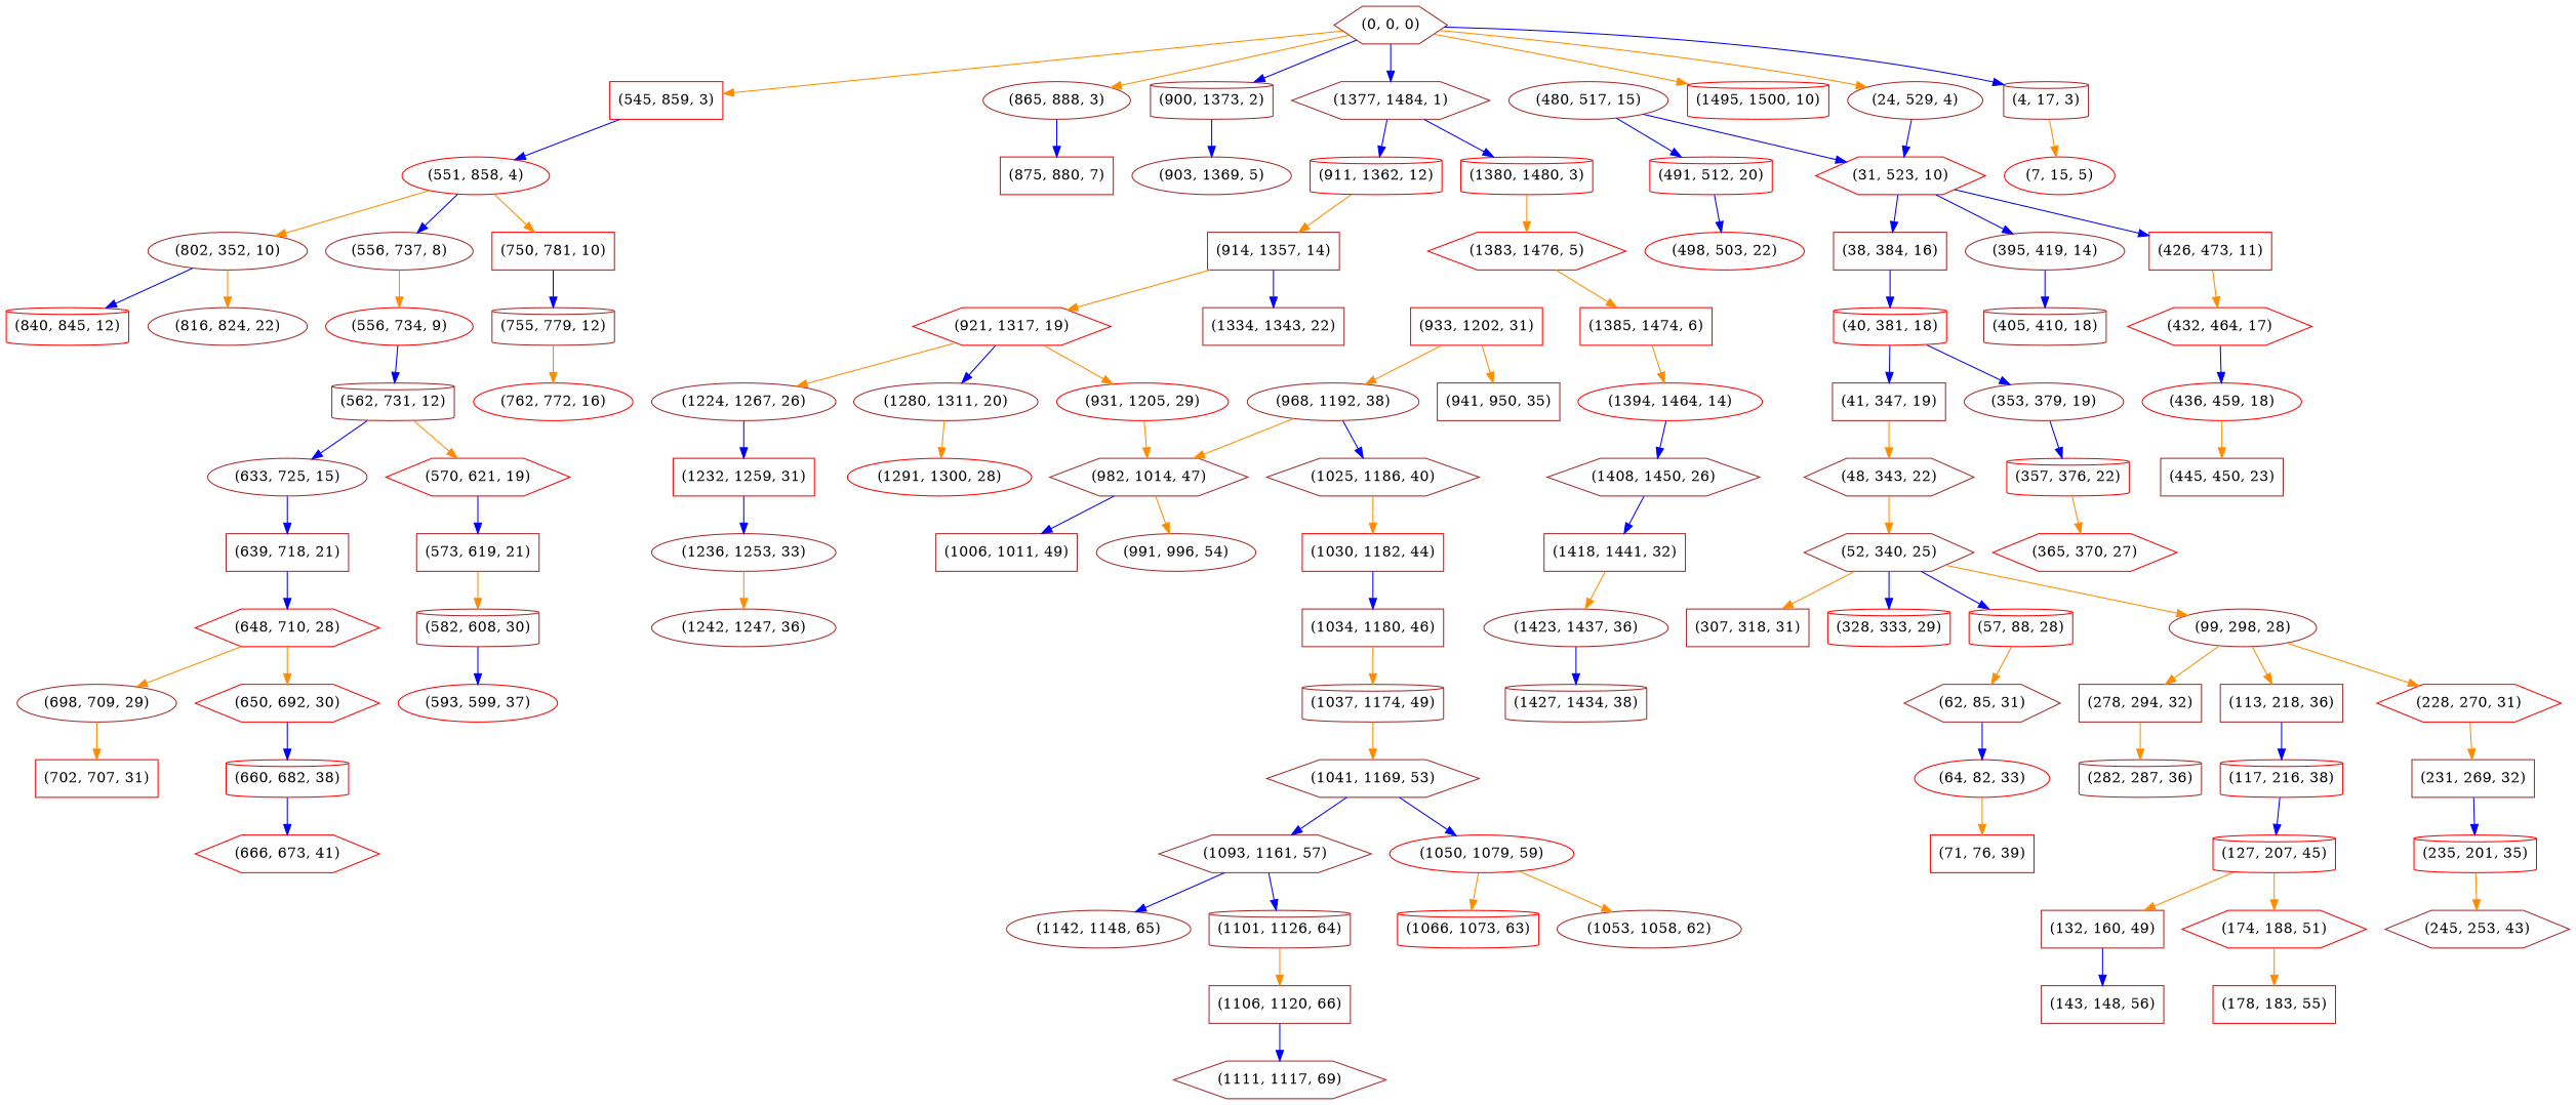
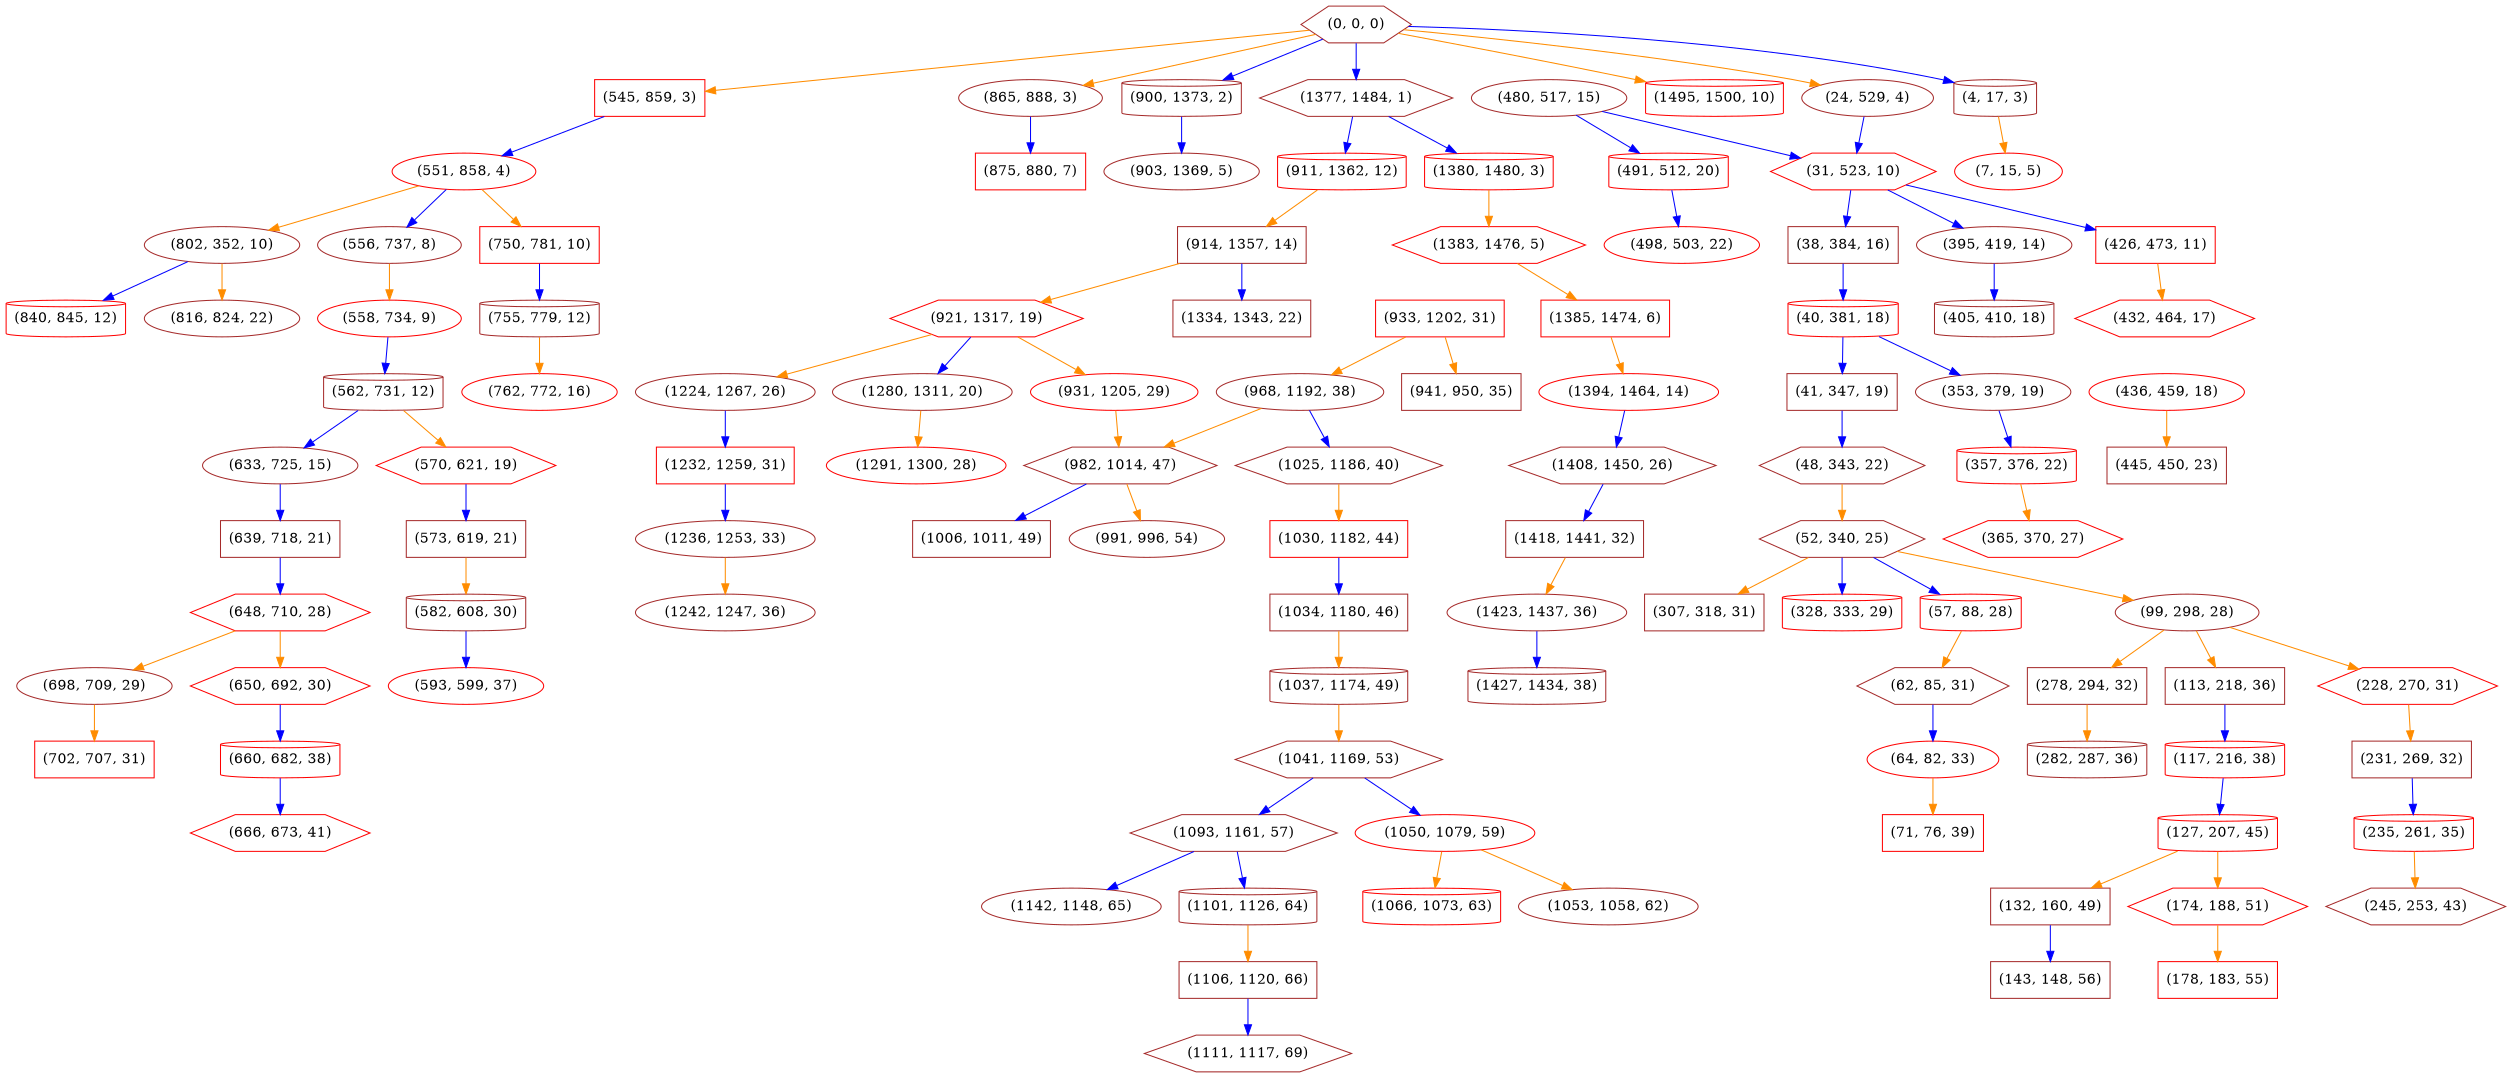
  digraph {
    node [color=brown shape=ellipse]
    edge [color=blue]
    "(0, 0, 0)" [shape=hexagon]
    "(4, 17, 3)" [shape=cylinder]
    "(24, 529, 4)"
    "(545, 859, 3)" [color=red shape=box]
    "(865, 888, 3)"
    "(900, 1373, 2)" [shape=cylinder]
    "(1377, 1484, 1)" [shape=hexagon]
    "(1495, 1500, 10)" [color=red shape=cylinder]
    "(7, 15, 5)" [color=red]
    "(31, 523, 10)" [color=red shape=hexagon]
    "(551, 858, 4)" [color=red]
    "(875, 880, 7)" [color=red shape=box]
    "(903, 1369, 5)"
    "(911, 1362, 12)" [color=red shape=cylinder]
    "(1380, 1480, 3)" [color=red shape=cylinder]
    "(38, 384, 16)" [shape=box]
    "(395, 419, 14)"
    "(426, 473, 11)" [color=red shape=box]
    "(40, 381, 18)" [color=red shape=cylinder]
    "(405, 410, 18)" [shape=cylinder]
    "(432, 464, 17)" [color=red shape=hexagon]
    "(480, 517, 15)"
    "(491, 512, 20)" [color=red shape=cylinder]
    "(41, 347, 19)" [shape=box]
    "(353, 379, 19)"
    "(48, 343, 22)" [shape=hexagon]
    "(357, 376, 22)" [color=red shape=cylinder]
    "(52, 340, 25)" [shape=hexagon]
    "(57, 88, 28)" [color=red shape=cylinder]
    "(99, 298, 28)"
    "(307, 318, 31)" [shape=box]
    "(328, 333, 29)" [color=red shape=cylinder]
    "(62, 85, 31)" [shape=hexagon]
    "(113, 218, 36)" [shape=box]
    "(228, 270, 31)" [color=red shape=hexagon]
    "(278, 294, 32)" [shape=box]
    "(64, 82, 33)" [color=red]
    "(71, 76, 39)" [color=red shape=box]
    "(117, 216, 38)" [color=red shape=cylinder]
    "(231, 269, 32)" [shape=box]
    "(282, 287, 36)" [shape=cylinder]
    "(127, 207, 45)" [color=red shape=cylinder]
    "(132, 160, 49)" [shape=box]
    "(174, 188, 51)" [color=red shape=hexagon]
    "(143, 148, 56)" [shape=box]
    "(178, 183, 55)" [color=red shape=box]
-   "(235, 261, 35)" [color=red shape=cylinder label="(235, 201, 35)"]
+   "(235, 261, 35)" [color=red shape=cylinder]
    "(245, 253, 43)" [shape=hexagon]
    "(365, 370, 27)" [color=red shape=hexagon]
    "(436, 459, 18)" [color=red]
    "(445, 450, 23)" [shape=box]
    "(498, 503, 22)" [color=red]
    "(556, 737, 8)"
    "(750, 781, 10)" [color=red shape=box]
    n55 [label="(802, 352, 10)"]
-   "(558, 734, 9)" [color=red label="(556, 734, 9)"]
+   "(558, 734, 9)" [color=red]
    "(755, 779, 12)" [shape=cylinder]
    "(816, 824, 22)"
    "(840, 845, 12)" [color=red shape=cylinder]
    "(562, 731, 12)" [shape=cylinder]
    "(570, 621, 19)" [color=red shape=hexagon]
    "(633, 725, 15)"
    "(573, 619, 21)" [shape=box]
    "(639, 718, 21)" [shape=box]
    "(582, 608, 30)" [shape=cylinder]
    "(593, 599, 37)" [color=red]
    "(648, 710, 28)" [color=red shape=hexagon]
    "(650, 692, 30)" [color=red shape=hexagon]
    "(698, 709, 29)"
    "(660, 682, 38)" [color=red shape=cylinder]
    "(702, 707, 31)" [color=red shape=box]
    "(666, 673, 41)" [color=red shape=hexagon]
    "(762, 772, 16)" [color=red]
    "(914, 1357, 14)" [shape=box]
    "(921, 1317, 19)" [color=red shape=hexagon]
    "(1334, 1343, 22)" [shape=box]
    "(931, 1205, 29)" [color=red]
    "(1224, 1267, 26)"
    "(1280, 1311, 20)"
    "(982, 1014, 47)" [shape=hexagon]
    "(1232, 1259, 31)" [color=red shape=box]
    "(1291, 1300, 28)" [color=red]
    "(933, 1202, 31)" [color=red shape=box]
    "(941, 950, 35)" [shape=box]
    "(968, 1192, 38)"
    "(1025, 1186, 40)" [shape=hexagon]
    "(991, 996, 54)"
    "(1006, 1011, 49)" [shape=box]
    "(1030, 1182, 44)" [color=red shape=box]
    "(1034, 1180, 46)" [shape=box]
    "(1037, 1174, 49)" [shape=cylinder]
    "(1041, 1169, 53)" [shape=hexagon]
    "(1050, 1079, 59)" [color=red]
    "(1093, 1161, 57)" [shape=hexagon]
    "(1053, 1058, 62)"
    "(1066, 1073, 63)" [color=red shape=cylinder]
    "(1101, 1126, 64)" [shape=cylinder]
    "(1142, 1148, 65)"
    "(1106, 1120, 66)" [shape=box]
    "(1111, 1117, 69)" [shape=hexagon]
    "(1236, 1253, 33)"
    "(1242, 1247, 36)"
    "(1383, 1476, 5)" [color=red shape=hexagon]
    "(1385, 1474, 6)" [color=red shape=box]
    "(1394, 1464, 14)" [color=red]
    "(1408, 1450, 26)" [shape=hexagon]
    "(1418, 1441, 32)" [shape=box]
    "(1423, 1437, 36)"
    "(1427, 1434, 38)" [shape=cylinder]
    "(0, 0, 0)" -> "(4, 17, 3)"
    "(0, 0, 0)" -> "(24, 529, 4)" [color=darkorange]
    "(0, 0, 0)" -> "(545, 859, 3)" [color=darkorange]
    "(0, 0, 0)" -> "(865, 888, 3)" [color=darkorange]
    "(0, 0, 0)" -> "(900, 1373, 2)"
    "(0, 0, 0)" -> "(1377, 1484, 1)"
    "(0, 0, 0)" -> "(1495, 1500, 10)" [color=darkorange]
    "(4, 17, 3)" -> "(7, 15, 5)" [color=darkorange]
    "(24, 529, 4)" -> "(31, 523, 10)"
    "(545, 859, 3)" -> "(551, 858, 4)"
    "(865, 888, 3)" -> "(875, 880, 7)"
    "(900, 1373, 2)" -> "(903, 1369, 5)"
    "(1377, 1484, 1)" -> "(911, 1362, 12)"
    "(1377, 1484, 1)" -> "(1380, 1480, 3)"
    "(31, 523, 10)" -> "(38, 384, 16)"
    "(31, 523, 10)" -> "(395, 419, 14)"
    "(31, 523, 10)" -> "(426, 473, 11)"
    "(551, 858, 4)" -> "(556, 737, 8)"
    "(551, 858, 4)" -> "(750, 781, 10)" [color=darkorange]
    "(551, 858, 4)" -> n55 [color=darkorange]
    "(911, 1362, 12)" -> "(914, 1357, 14)" [color=darkorange]
    "(1380, 1480, 3)" -> "(1383, 1476, 5)" [color=darkorange]
    "(38, 384, 16)" -> "(40, 381, 18)"
    "(395, 419, 14)" -> "(405, 410, 18)"
    "(426, 473, 11)" -> "(432, 464, 17)" [color=darkorange]
    "(40, 381, 18)" -> "(41, 347, 19)"
    "(40, 381, 18)" -> "(353, 379, 19)"
-   "(432, 464, 17)" -> "(436, 459, 18)"
    "(480, 517, 15)" -> "(31, 523, 10)"
    "(480, 517, 15)" -> "(491, 512, 20)"
    "(491, 512, 20)" -> "(498, 503, 22)"
-   "(41, 347, 19)" -> "(48, 343, 22)" [color=darkorange]
+   "(41, 347, 19)" -> "(48, 343, 22)"
    "(353, 379, 19)" -> "(357, 376, 22)"
    "(48, 343, 22)" -> "(52, 340, 25)" [color=darkorange]
    "(357, 376, 22)" -> "(365, 370, 27)" [color=darkorange]
    "(52, 340, 25)" -> "(57, 88, 28)"
    "(52, 340, 25)" -> "(99, 298, 28)" [color=darkorange]
    "(52, 340, 25)" -> "(307, 318, 31)" [color=darkorange]
    "(52, 340, 25)" -> "(328, 333, 29)"
    "(57, 88, 28)" -> "(62, 85, 31)" [color=darkorange]
    "(99, 298, 28)" -> "(113, 218, 36)" [color=darkorange]
    "(99, 298, 28)" -> "(228, 270, 31)" [color=darkorange]
    "(99, 298, 28)" -> "(278, 294, 32)" [color=darkorange]
    "(62, 85, 31)" -> "(64, 82, 33)"
    "(113, 218, 36)" -> "(117, 216, 38)"
    "(228, 270, 31)" -> "(231, 269, 32)" [color=darkorange]
    "(278, 294, 32)" -> "(282, 287, 36)" [color=darkorange]
    "(64, 82, 33)" -> "(71, 76, 39)" [color=darkorange]
    "(117, 216, 38)" -> "(127, 207, 45)"
    "(231, 269, 32)" -> "(235, 261, 35)"
    "(127, 207, 45)" -> "(132, 160, 49)" [color=darkorange]
    "(127, 207, 45)" -> "(174, 188, 51)" [color=darkorange]
    "(132, 160, 49)" -> "(143, 148, 56)"
    "(174, 188, 51)" -> "(178, 183, 55)" [color=darkorange]
    "(235, 261, 35)" -> "(245, 253, 43)" [color=darkorange]
    "(436, 459, 18)" -> "(445, 450, 23)" [color=darkorange]
    "(556, 737, 8)" -> "(558, 734, 9)" [color=darkorange]
    "(750, 781, 10)" -> "(755, 779, 12)"
    n55 -> "(816, 824, 22)" [color=darkorange]
    n55 -> "(840, 845, 12)"
    "(558, 734, 9)" -> "(562, 731, 12)"
    "(755, 779, 12)" -> "(762, 772, 16)" [color=darkorange]
    "(562, 731, 12)" -> "(570, 621, 19)" [color=darkorange]
    "(562, 731, 12)" -> "(633, 725, 15)"
    "(570, 621, 19)" -> "(573, 619, 21)"
    "(633, 725, 15)" -> "(639, 718, 21)"
    "(573, 619, 21)" -> "(582, 608, 30)" [color=darkorange]
    "(639, 718, 21)" -> "(648, 710, 28)"
    "(582, 608, 30)" -> "(593, 599, 37)"
    "(648, 710, 28)" -> "(650, 692, 30)" [color=darkorange]
    "(648, 710, 28)" -> "(698, 709, 29)" [color=darkorange]
    "(650, 692, 30)" -> "(660, 682, 38)"
    "(698, 709, 29)" -> "(702, 707, 31)" [color=darkorange]
    "(660, 682, 38)" -> "(666, 673, 41)"
    "(914, 1357, 14)" -> "(921, 1317, 19)" [color=darkorange]
    "(914, 1357, 14)" -> "(1334, 1343, 22)"
    "(921, 1317, 19)" -> "(931, 1205, 29)" [color=darkorange]
    "(921, 1317, 19)" -> "(1224, 1267, 26)" [color=darkorange]
    "(921, 1317, 19)" -> "(1280, 1311, 20)"
    "(931, 1205, 29)" -> "(982, 1014, 47)" [color=darkorange]
    "(1224, 1267, 26)" -> "(1232, 1259, 31)"
    "(1280, 1311, 20)" -> "(1291, 1300, 28)" [color=darkorange]
    "(982, 1014, 47)" -> "(991, 996, 54)" [color=darkorange]
    "(982, 1014, 47)" -> "(1006, 1011, 49)"
    "(1232, 1259, 31)" -> "(1236, 1253, 33)"
    "(933, 1202, 31)" -> "(941, 950, 35)" [color=darkorange]
    "(933, 1202, 31)" -> "(968, 1192, 38)" [color=darkorange]
    "(968, 1192, 38)" -> "(982, 1014, 47)" [color=darkorange]
    "(968, 1192, 38)" -> "(1025, 1186, 40)"
    "(1025, 1186, 40)" -> "(1030, 1182, 44)" [color=darkorange]
    "(1030, 1182, 44)" -> "(1034, 1180, 46)"
    "(1034, 1180, 46)" -> "(1037, 1174, 49)" [color=darkorange]
    "(1037, 1174, 49)" -> "(1041, 1169, 53)" [color=darkorange]
    "(1041, 1169, 53)" -> "(1050, 1079, 59)"
    "(1041, 1169, 53)" -> "(1093, 1161, 57)"
    "(1050, 1079, 59)" -> "(1053, 1058, 62)" [color=darkorange]
    "(1050, 1079, 59)" -> "(1066, 1073, 63)" [color=darkorange]
    "(1093, 1161, 57)" -> "(1101, 1126, 64)"
    "(1093, 1161, 57)" -> "(1142, 1148, 65)"
    "(1101, 1126, 64)" -> "(1106, 1120, 66)" [color=darkorange]
    "(1106, 1120, 66)" -> "(1111, 1117, 69)"
    "(1236, 1253, 33)" -> "(1242, 1247, 36)" [color=darkorange]
    "(1383, 1476, 5)" -> "(1385, 1474, 6)" [color=darkorange]
    "(1385, 1474, 6)" -> "(1394, 1464, 14)" [color=darkorange]
    "(1394, 1464, 14)" -> "(1408, 1450, 26)"
    "(1408, 1450, 26)" -> "(1418, 1441, 32)"
    "(1418, 1441, 32)" -> "(1423, 1437, 36)" [color=darkorange]
    "(1423, 1437, 36)" -> "(1427, 1434, 38)"
  }
